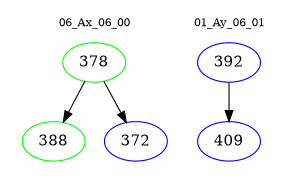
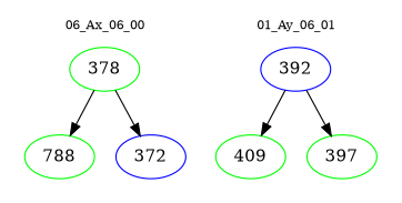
  digraph {
    node [color=green]
    edge [color=black]
    n1 [label=378]
-   n2 [label=388]
+   n2 [label=788]
    n3 [color=blue label=372]
    n4 [color=blue label=392]
-   n5 [color=blue label=409]
+   n5 [label=409]
+   n6 [label=397]
    subgraph cluster_1 {
      color=white
      fontsize=10
      label="06_Ax_06_00"
      n1
      n2
      n3
    }
    subgraph cluster_2 {
      color=white
      fontsize=10
      label="01_Ay_06_01"
      n4
      n5
+     n6
    }
    n1 -> n2
    n1 -> n3
    n4 -> n5
+   n4 -> n6
  }
